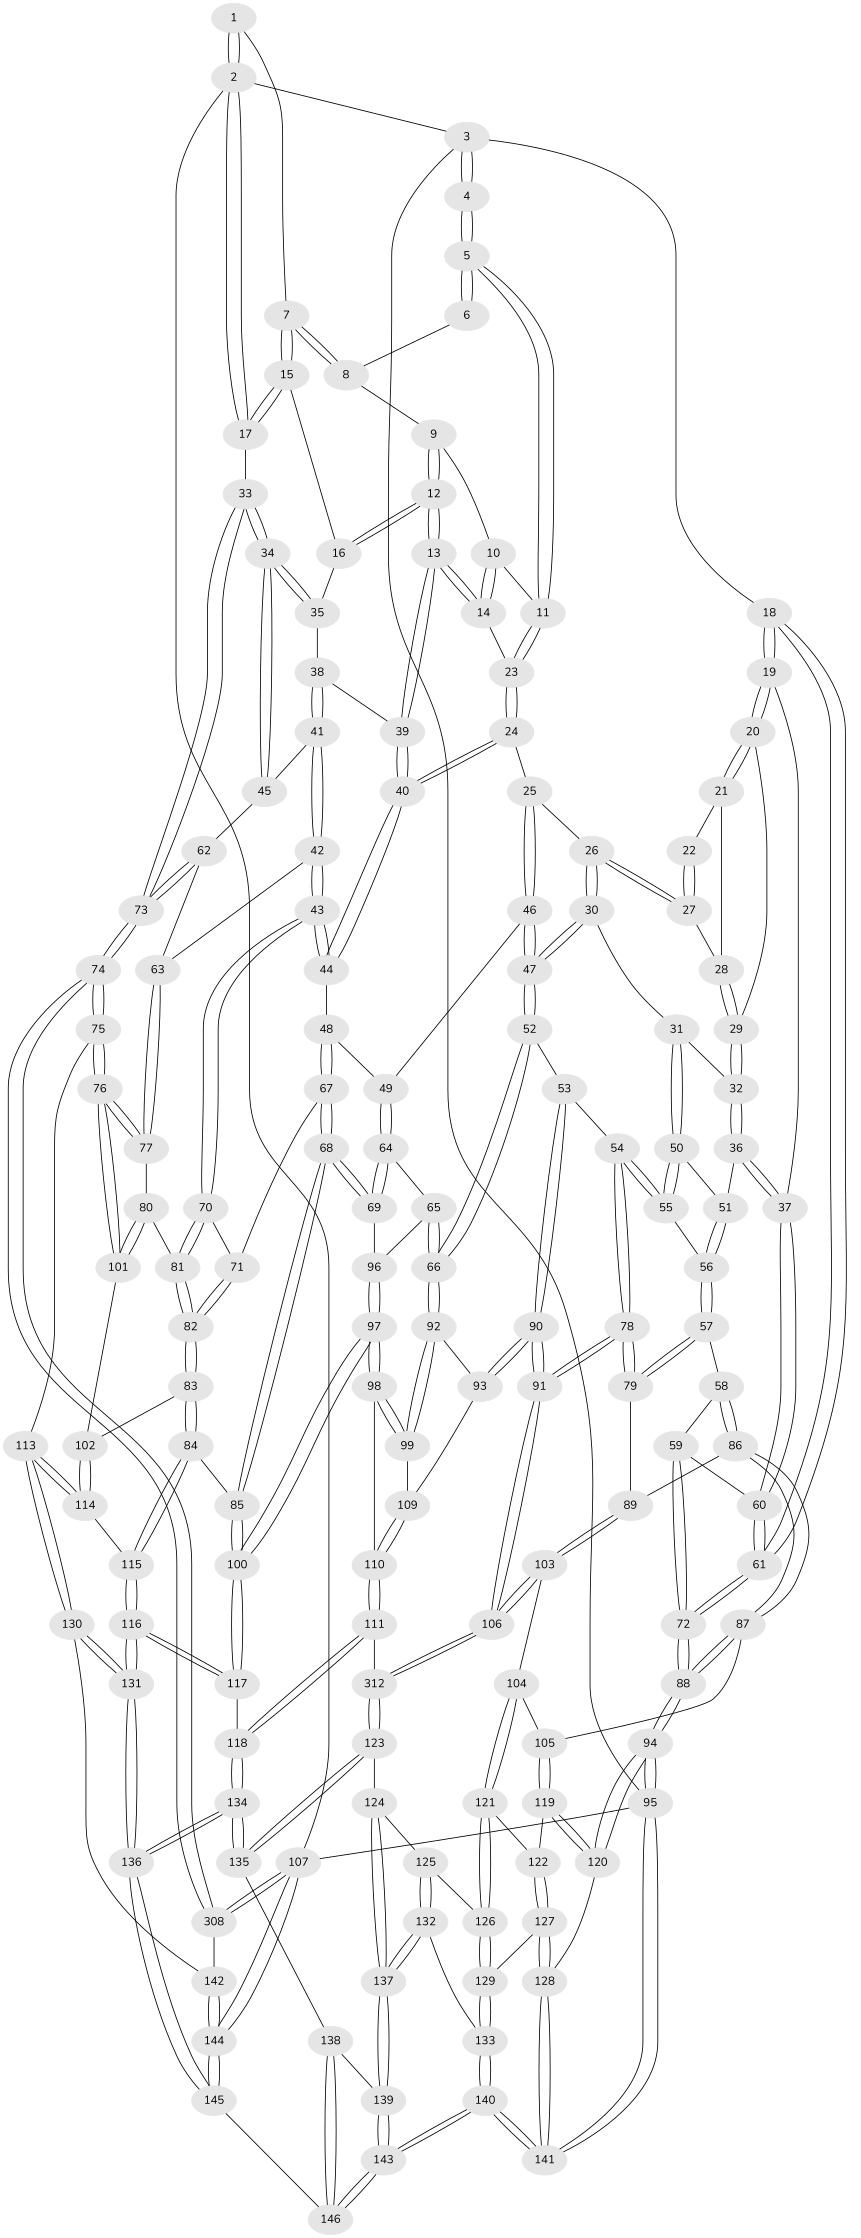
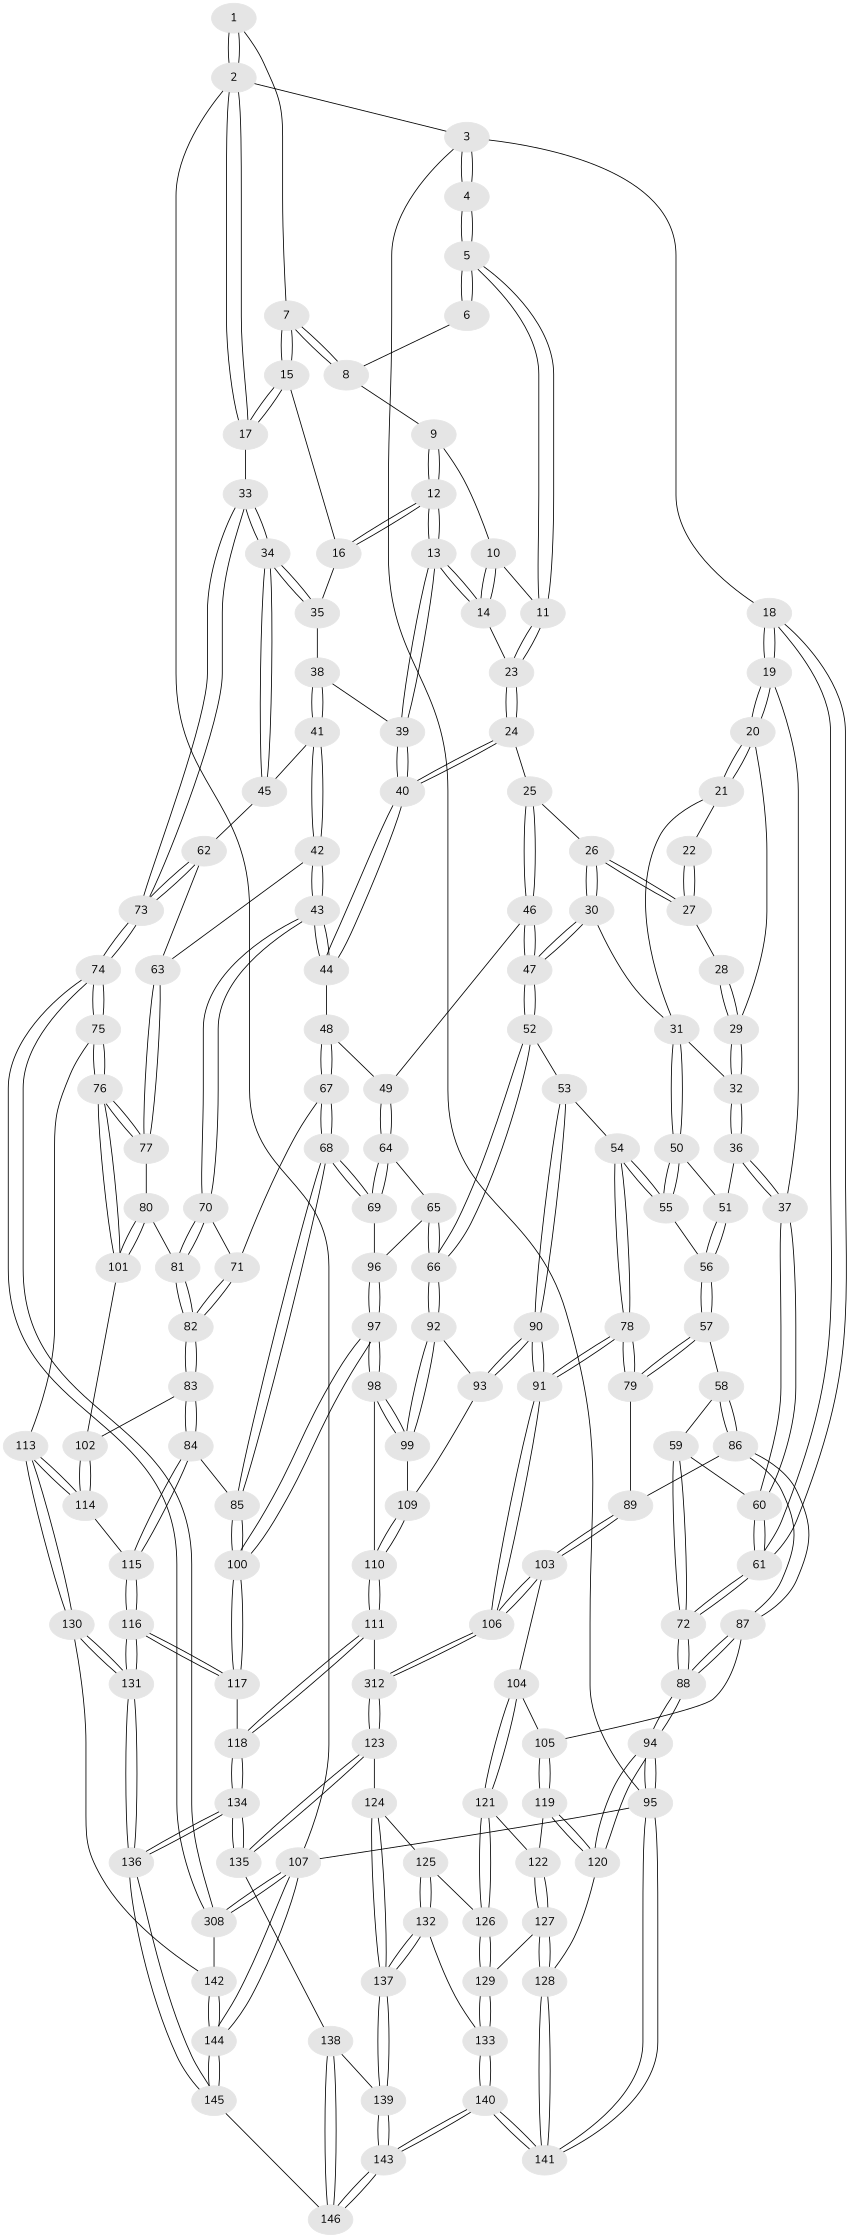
  graph {
    fontname=Nunito
    node [color=gray90 fontname=Nunito style=filled]
    edge [fontname=Nunito]
    1
    2
    7
    3
    17
    107
    8
    15
    4
    18
    95
    33
    n13 [label=308]
    144
    5
    19
    61
    141
    6
    11
    23
    9
    16
    10
    12
    14
    13
    24
    39
    35
    40
    38
    34
    73
    20
    37
    72
    21
    29
    60
    22
    28
    32
    27
    25
    26
    46
    44
    30
    47
    49
    31
    36
    50
    52
    51
    55
    45
    74
    62
    41
    56
    42
    48
    43
    63
    70
    77
    71
    81
    67
    64
    53
    66
    68
    65
    69
    57
    54
    90
    92
    78
    91
    93
    79
    58
    59
    86
    89
    87
    88
    80
    96
    97
    99
    85
    82
    100
    83
    94
    75
    76
    113
    142
    101
    114
    130
    102
    106
    103
    84
    115
    116
    117
    105
    119
    120
    104
    109
    n120 [label=312]
    110
    128
    98
    111
    118
    121
    122
    126
    123
    145
    134
    124
    135
    131
    136
    127
    129
    125
    137
    138
    132
    139
    133
    140
    143
    146
    1 -- 2
    1 -- 2
    1 -- 7
    2 -- 3
    2 -- 17
    2 -- 17
    2 -- 107
    7 -- 8
    7 -- 8
    7 -- 15
    7 -- 15
    3 -- 4
    3 -- 4
    3 -- 18
    3 -- 95
    17 -- 33
    107 -- n13
    107 -- n13
    107 -- 144
    107 -- 144
    8 -- 9
    15 -- 17
    15 -- 17
    15 -- 16
    4 -- 5
    4 -- 5
    18 -- 19
    18 -- 19
    18 -- 61
    18 -- 61
    95 -- 107
    95 -- 141
    95 -- 141
    33 -- 34
    33 -- 34
    33 -- 73
    33 -- 73
    n13 -- 142
    144 -- 145
    144 -- 145
    5 -- 6
    5 -- 6
    5 -- 11
    5 -- 11
    19 -- 20
    19 -- 20
    19 -- 37
    61 -- 72
    61 -- 72
    6 -- 8
    11 -- 23
    11 -- 23
    23 -- 24
    23 -- 24
    9 -- 10
    9 -- 12
    9 -- 12
    16 -- 35
    10 -- 11
    10 -- 14
    10 -- 14
    12 -- 16
    12 -- 16
    12 -- 13
    12 -- 13
    14 -- 23
    13 -- 14
    13 -- 14
    13 -- 39
    13 -- 39
    24 -- 40
    24 -- 40
    24 -- 25
    39 -- 40
    39 -- 40
    35 -- 38
    40 -- 44
    40 -- 44
    38 -- 39
    38 -- 41
    38 -- 41
    34 -- 35
    34 -- 35
    34 -- 45
    34 -- 45
    73 -- 74
    73 -- 74
    20 -- 21
    20 -- 21
    20 -- 29
    37 -- 60
    37 -- 60
    72 -- 88
    72 -- 88
    21 -- 22
-   21 -- 28
+   21 -- 31
    29 -- 32
    29 -- 32
    60 -- 61
    60 -- 61
    22 -- 27
    22 -- 27
    28 -- 29
    28 -- 29
    32 -- 36
    32 -- 36
    27 -- 28
    25 -- 26
    25 -- 46
    25 -- 46
    26 -- 27
    26 -- 27
    26 -- 30
    26 -- 30
    46 -- 47
    46 -- 47
    46 -- 49
    44 -- 48
    30 -- 47
    30 -- 47
    30 -- 31
    47 -- 52
    47 -- 52
    49 -- 64
    49 -- 64
    31 -- 32
    31 -- 50
    31 -- 50
    36 -- 37
    36 -- 37
    36 -- 51
    50 -- 51
    50 -- 55
    50 -- 55
    52 -- 53
    52 -- 66
    52 -- 66
    51 -- 56
    51 -- 56
    55 -- 56
    45 -- 62
    74 -- n13
    74 -- n13
    74 -- 75
    74 -- 75
    62 -- 73
    62 -- 73
    62 -- 63
    41 -- 45
    41 -- 42
    41 -- 42
    56 -- 57
    56 -- 57
    42 -- 43
    42 -- 43
    42 -- 63
    48 -- 49
    48 -- 67
    48 -- 67
    43 -- 44
    43 -- 44
    43 -- 70
    43 -- 70
    63 -- 77
    63 -- 77
    70 -- 71
    70 -- 81
    70 -- 81
    77 -- 80
    71 -- 82
    71 -- 82
    81 -- 82
    81 -- 82
    67 -- 71
    67 -- 68
    67 -- 68
    64 -- 65
    64 -- 69
    64 -- 69
    53 -- 54
    53 -- 90
    53 -- 90
    66 -- 92
    66 -- 92
    68 -- 69
    68 -- 69
    68 -- 85
    68 -- 85
    65 -- 66
    65 -- 66
    65 -- 96
    69 -- 96
    57 -- 79
    57 -- 79
    57 -- 58
    54 -- 55
    54 -- 55
    54 -- 78
    54 -- 78
    90 -- 91
    90 -- 91
    90 -- 93
    90 -- 93
    92 -- 93
    92 -- 99
    92 -- 99
    78 -- 91
    78 -- 91
    78 -- 79
    78 -- 79
    91 -- 106
    91 -- 106
    93 -- 109
    79 -- 89
    58 -- 59
    58 -- 86
    58 -- 86
    59 -- 72
    59 -- 72
    59 -- 60
    86 -- 89
    86 -- 87
    86 -- 87
    89 -- 103
    89 -- 103
    87 -- 88
    87 -- 88
    87 -- 105
    88 -- 94
    88 -- 94
    80 -- 81
    80 -- 101
    80 -- 101
    96 -- 97
    96 -- 97
    97 -- 100
    97 -- 100
    97 -- 98
    97 -- 98
    99 -- 109
    85 -- 100
    85 -- 100
    82 -- 83
    82 -- 83
    100 -- 117
    100 -- 117
    83 -- 102
    83 -- 84
    83 -- 84
    94 -- 95
    94 -- 95
    94 -- 120
    94 -- 120
    75 -- 76
    75 -- 76
    75 -- 113
    76 -- 77
    76 -- 77
    76 -- 101
    76 -- 101
    113 -- 114
    113 -- 114
    113 -- 130
    113 -- 130
    142 -- 144
    142 -- 144
    101 -- 102
    114 -- 115
    130 -- 142
    130 -- 131
    130 -- 131
    102 -- 114
    102 -- 114
    106 -- n120
    106 -- n120
    103 -- 106
    103 -- 106
    103 -- 104
    84 -- 85
    84 -- 115
    84 -- 115
    115 -- 116
    115 -- 116
    116 -- 117
    116 -- 117
    116 -- 131
    116 -- 131
    117 -- 118
    105 -- 119
    105 -- 119
    119 -- 120
    119 -- 120
    119 -- 122
    120 -- 128
    104 -- 105
    104 -- 121
    104 -- 121
    109 -- 110
    109 -- 110
    n120 -- 123
    n120 -- 123
    110 -- 111
    110 -- 111
    128 -- 141
    128 -- 141
    98 -- 99
    98 -- 99
    98 -- 110
    111 -- n120
    111 -- 118
    111 -- 118
    118 -- 134
    118 -- 134
    121 -- 122
    121 -- 126
    121 -- 126
    122 -- 127
    122 -- 127
    126 -- 129
    126 -- 129
    123 -- 124
    123 -- 135
    123 -- 135
    145 -- 146
    134 -- 135
    134 -- 135
    134 -- 136
    134 -- 136
    124 -- 125
    124 -- 137
    124 -- 137
    135 -- 138
    131 -- 136
    131 -- 136
    136 -- 145
    136 -- 145
    127 -- 128
    127 -- 128
    127 -- 129
    129 -- 133
    129 -- 133
    125 -- 126
    125 -- 132
    125 -- 132
    137 -- 139
    137 -- 139
    138 -- 139
    138 -- 146
    138 -- 146
    132 -- 137
    132 -- 137
    132 -- 133
    139 -- 143
    139 -- 143
    133 -- 140
    133 -- 140
    140 -- 141
    140 -- 141
    140 -- 143
    140 -- 143
    143 -- 146
    143 -- 146
  }
